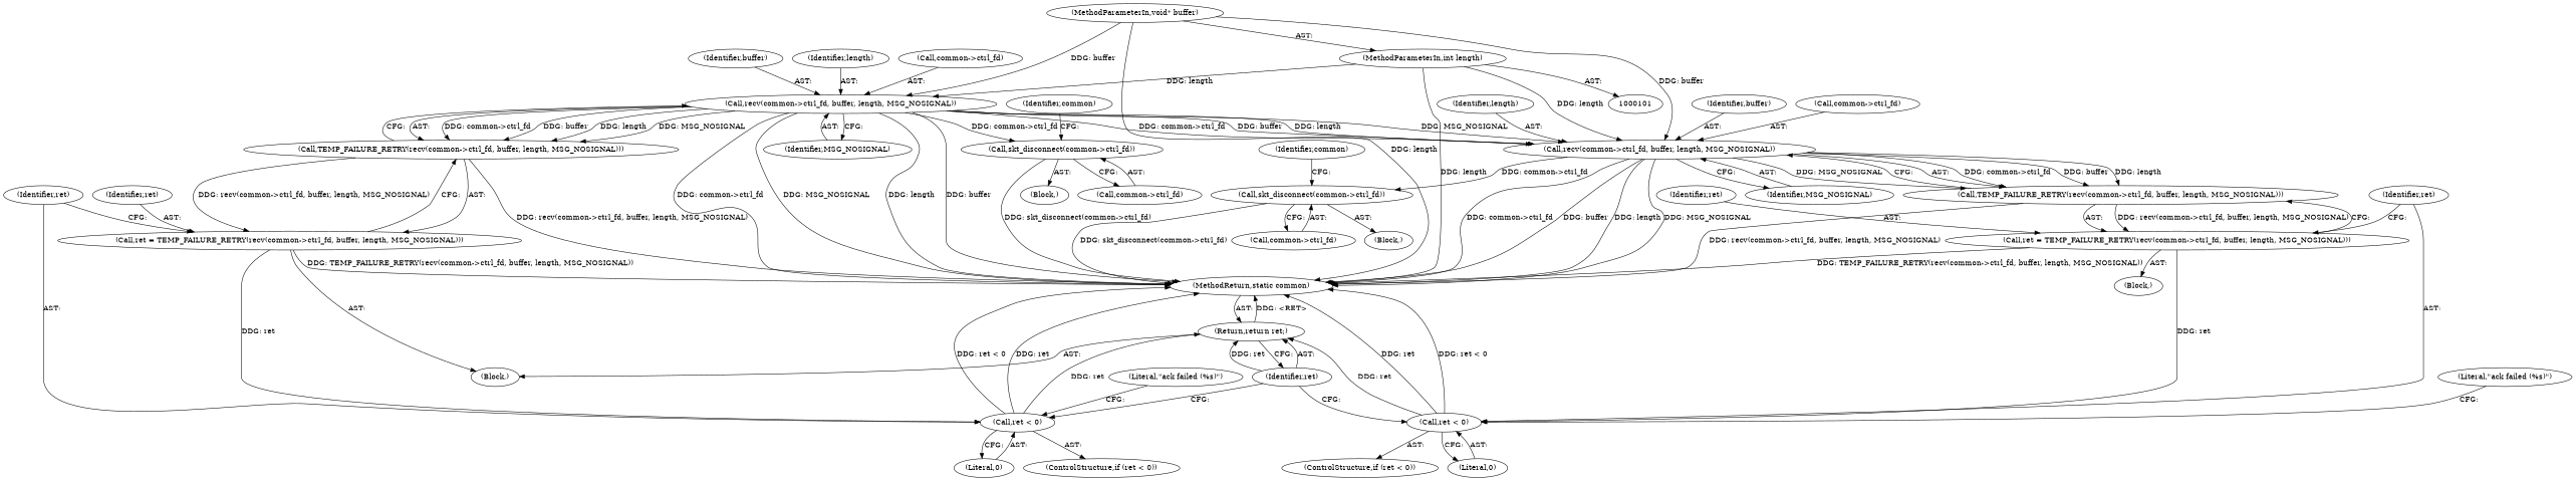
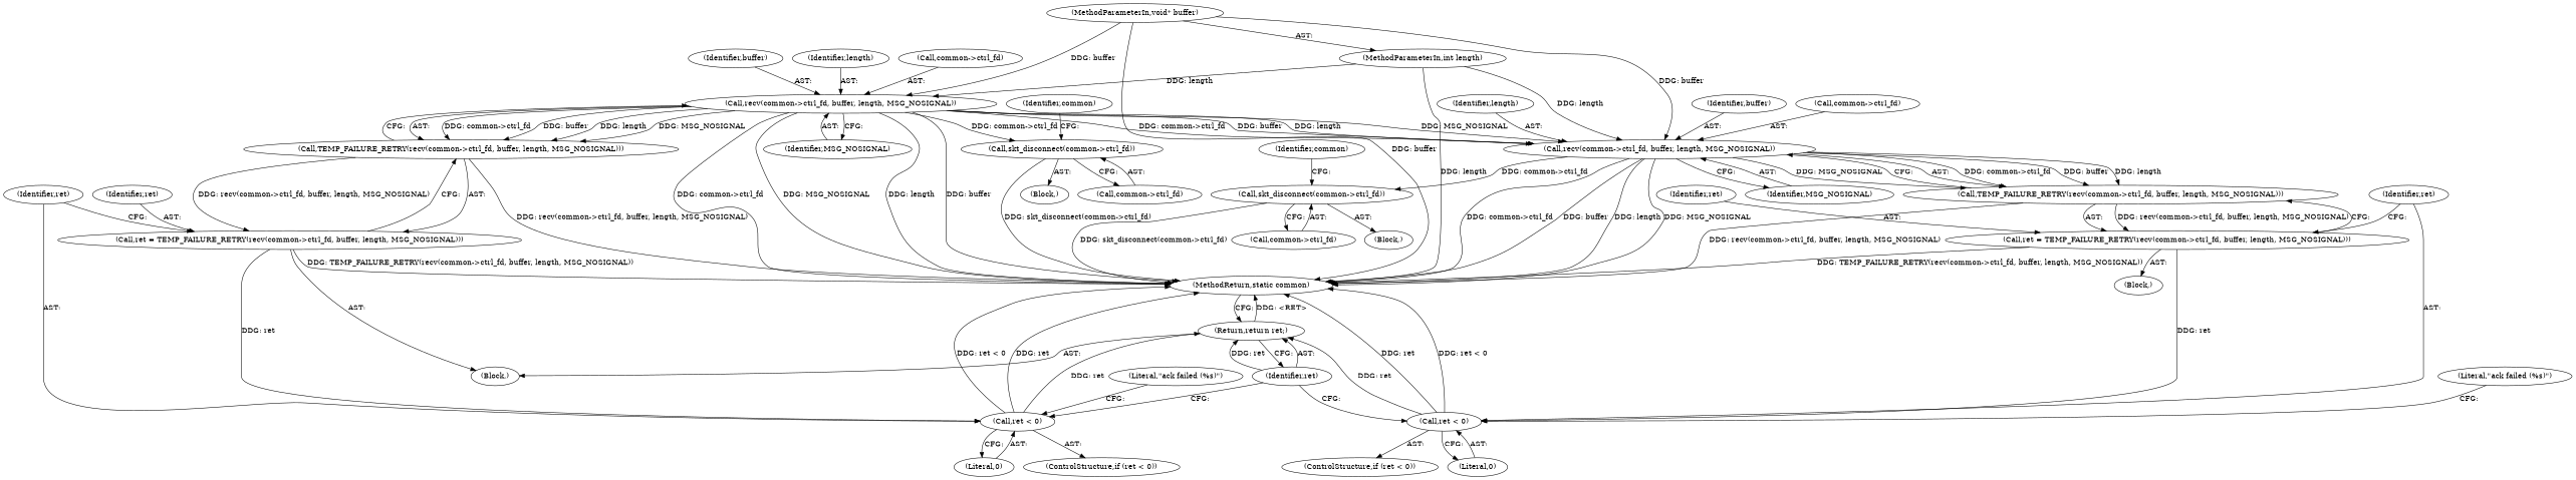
  digraph {
    n1 [label="(Call,recv(common->ctrl_fd, buffer, length, MSG_NOSIGNAL))"]
    n2 [label="(Call,TEMP_FAILURE_RETRY(recv(common->ctrl_fd, buffer, length, MSG_NOSIGNAL)))"]
    n3 [label="(Call,recv(common->ctrl_fd, buffer, length, MSG_NOSIGNAL))"]
    n4 [label="(Call,skt_disconnect(common->ctrl_fd))"]
    n5 [label="(Identifier,MSG_NOSIGNAL)"]
    n6 [label="(MethodReturn,static common)"]
    n7 [label="(Call,ret = TEMP_FAILURE_RETRY(recv(common->ctrl_fd, buffer, length, MSG_NOSIGNAL)))"]
    n8 [label="(Call,TEMP_FAILURE_RETRY(recv(common->ctrl_fd, buffer, length, MSG_NOSIGNAL)))"]
    n9 [label="(Call,skt_disconnect(common->ctrl_fd))"]
    n10 [label="(Identifier,MSG_NOSIGNAL)"]
    n11 [label="(Block,)"]
    n12 [label="(Call,common->ctrl_fd)"]
    n13 [label="(Return,return ret;)"]
    n14 [label="(MethodParameterIn,void* buffer)"]
    n15 [label="(MethodParameterIn,int length)"]
-   1000101
    n17 [label="(Call,ret < 0)"]
    n18 [label="(Block,)"]
    n19 [label="(Literal,0)"]
    n20 [label="(ControlStructure,if (ret < 0))"]
    n21 [label="(Identifier,ret)"]
    n22 [label="(Call,ret < 0)"]
    n23 [label="(Call,ret = TEMP_FAILURE_RETRY(recv(common->ctrl_fd, buffer, length, MSG_NOSIGNAL)))"]
    n24 [label="(Block,)"]
    n25 [label="(Call,common->ctrl_fd)"]
    n26 [label="(Block,)"]
    n27 [label="(ControlStructure,if (ret < 0))"]
    n28 [label="(Literal,0)"]
    n29 [label="(Identifier,ret)"]
    n30 [label="(Identifier,common)"]
    n31 [label="(Identifier,buffer)"]
    n32 [label="(Literal,\"ack failed (%s)\")"]
    n33 [label="(Identifier,length)"]
    n34 [label="(Identifier,ret)"]
    n35 [label="(Identifier,buffer)"]
    n36 [label="(Identifier,ret)"]
    n37 [label="(Call,common->ctrl_fd)"]
    n38 [label="(Identifier,common)"]
    n39 [label="(Call,common->ctrl_fd)"]
    n40 [label="(Identifier,length)"]
    n41 [label="(Identifier,ret)"]
    n42 [label="(Literal,\"ack failed (%s)\")"]
    n1 -> n2 [label="AST: "]
    n1 -> n2 [label="DDG: common->ctrl_fd"]
    n1 -> n2 [label="DDG: buffer"]
    n1 -> n2 [label="DDG: length"]
    n1 -> n2 [label="DDG: MSG_NOSIGNAL"]
    n1 -> n3 [label="DDG: common->ctrl_fd"]
    n1 -> n3 [label="DDG: buffer"]
    n1 -> n3 [label="DDG: length"]
    n1 -> n3 [label="DDG: MSG_NOSIGNAL"]
    n1 -> n4 [label="DDG: common->ctrl_fd"]
    n1 -> n5 [label="CFG: "]
    n1 -> n6 [label="DDG: length"]
    n1 -> n6 [label="DDG: buffer"]
    n1 -> n6 [label="DDG: common->ctrl_fd"]
    n1 -> n6 [label="DDG: MSG_NOSIGNAL"]
    n2 -> n1 [label="CFG: "]
    n2 -> n6 [label="DDG: recv(common->ctrl_fd, buffer, length, MSG_NOSIGNAL)"]
    n2 -> n7 [label="AST: "]
    n2 -> n7 [label="DDG: recv(common->ctrl_fd, buffer, length, MSG_NOSIGNAL)"]
    n3 -> n6 [label="DDG: length"]
    n3 -> n6 [label="DDG: MSG_NOSIGNAL"]
    n3 -> n6 [label="DDG: common->ctrl_fd"]
    n3 -> n6 [label="DDG: buffer"]
    n3 -> n8 [label="AST: "]
    n3 -> n8 [label="DDG: common->ctrl_fd"]
    n3 -> n8 [label="DDG: buffer"]
    n3 -> n8 [label="DDG: length"]
    n3 -> n8 [label="DDG: MSG_NOSIGNAL"]
    n3 -> n9 [label="DDG: common->ctrl_fd"]
    n3 -> n10 [label="CFG: "]
    n4 -> n6 [label="DDG: skt_disconnect(common->ctrl_fd)"]
    n4 -> n11 [label="AST: "]
    n4 -> n12 [label="CFG: "]
    n5 -> n1 [label="AST: "]
-   n6 -> n13 [label="AST: "]
+   n6 -> n13 [label="CFG: "]
    n7 -> n2 [label="CFG: "]
    n7 -> n6 [label="DDG: TEMP_FAILURE_RETRY(recv(common->ctrl_fd, buffer, length, MSG_NOSIGNAL))"]
    n7 -> n17 [label="DDG: ret"]
    n7 -> n18 [label="AST: "]
    n8 -> n3 [label="CFG: "]
    n8 -> n6 [label="DDG: recv(common->ctrl_fd, buffer, length, MSG_NOSIGNAL)"]
    n8 -> n23 [label="AST: "]
    n8 -> n23 [label="DDG: recv(common->ctrl_fd, buffer, length, MSG_NOSIGNAL)"]
    n9 -> n6 [label="DDG: skt_disconnect(common->ctrl_fd)"]
    n9 -> n24 [label="AST: "]
    n9 -> n25 [label="CFG: "]
    n10 -> n3 [label="AST: "]
    n12 -> n4 [label="AST: "]
    n13 -> n6 [label="DDG: <RET>"]
    n13 -> n18 [label="AST: "]
    n13 -> n21 [label="CFG: "]
    n14 -> n1 [label="DDG: buffer"]
    n14 -> n3 [label="DDG: buffer"]
-   n14 -> n6 [label="DDG: length"]
+   n14 -> n6 [label="DDG: buffer"]
    n14 -> n15 [label="AST: "]
    n15 -> n1 [label="DDG: length"]
    n15 -> n3 [label="DDG: length"]
    n15 -> n6 [label="DDG: length"]
-   n15 -> 1000101 [label="AST: "]
    n17 -> n6 [label="DDG: ret < 0"]
    n17 -> n6 [label="DDG: ret"]
    n17 -> n13 [label="DDG: ret"]
    n17 -> n19 [label="CFG: "]
    n17 -> n20 [label="AST: "]
    n19 -> n17 [label="AST: "]
    n21 -> n13 [label="AST: "]
    n21 -> n13 [label="DDG: ret"]
    n21 -> n17 [label="CFG: "]
    n21 -> n22 [label="CFG: "]
    n22 -> n6 [label="DDG: ret < 0"]
    n22 -> n6 [label="DDG: ret"]
    n22 -> n13 [label="DDG: ret"]
    n22 -> n27 [label="AST: "]
    n22 -> n28 [label="CFG: "]
    n23 -> n6 [label="DDG: TEMP_FAILURE_RETRY(recv(common->ctrl_fd, buffer, length, MSG_NOSIGNAL))"]
    n23 -> n8 [label="CFG: "]
    n23 -> n22 [label="DDG: ret"]
    n23 -> n26 [label="AST: "]
    n25 -> n9 [label="AST: "]
    n28 -> n22 [label="AST: "]
    n29 -> n22 [label="AST: "]
    n29 -> n23 [label="CFG: "]
    n30 -> n9 [label="CFG: "]
    n31 -> n1 [label="AST: "]
    n32 -> n17 [label="CFG: "]
    n33 -> n1 [label="AST: "]
    n34 -> n7 [label="CFG: "]
    n34 -> n17 [label="AST: "]
    n35 -> n3 [label="AST: "]
    n36 -> n7 [label="AST: "]
    n37 -> n3 [label="AST: "]
    n38 -> n4 [label="CFG: "]
    n39 -> n1 [label="AST: "]
    n40 -> n3 [label="AST: "]
    n41 -> n23 [label="AST: "]
    n42 -> n22 [label="CFG: "]
  }
